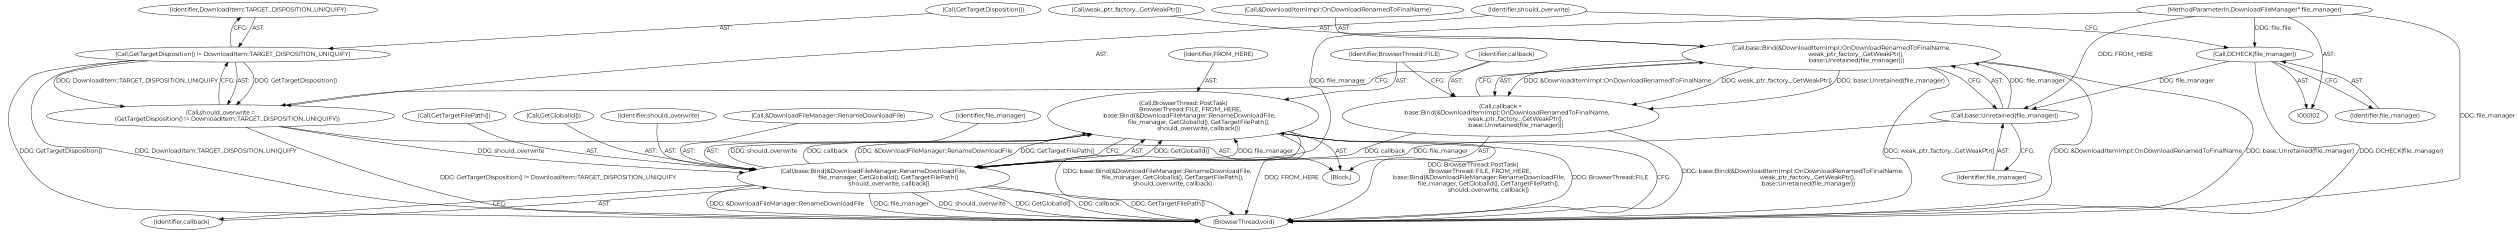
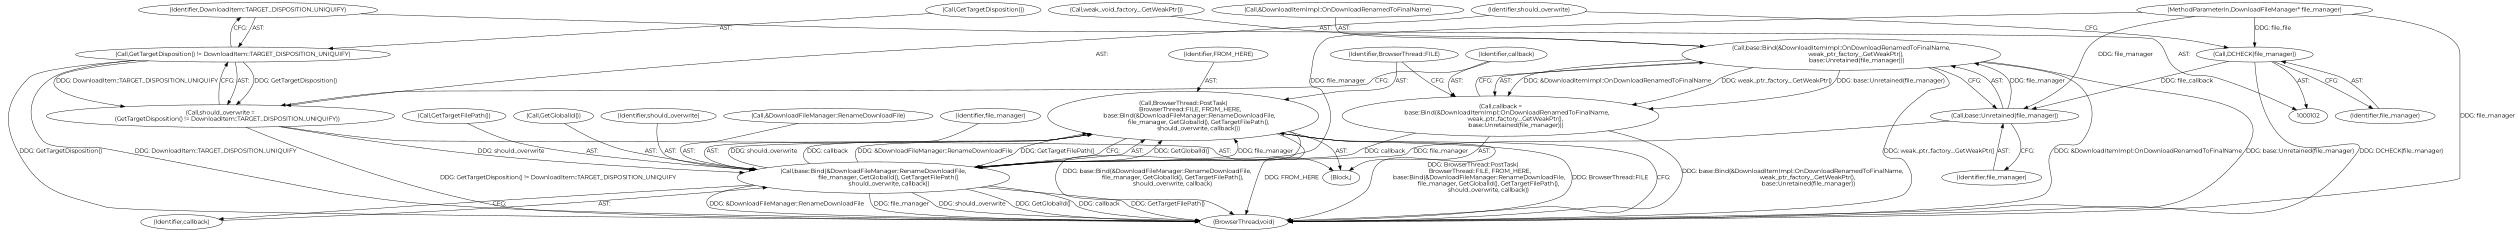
  digraph {
    fontname=Montserrat
    node [fontname=Montserrat]
    edge [fontname=Montserrat]
    n1 [label="(Call,BrowserThread::PostTask(\n         BrowserThread::FILE, FROM_HERE,\n        base::Bind(&DownloadFileManager::RenameDownloadFile,\n                    file_manager, GetGlobalId(), GetTargetFilePath(),\n                    should_overwrite, callback)))"]
    n2 [label="(Call,base::Bind(&DownloadFileManager::RenameDownloadFile,\n                    file_manager, GetGlobalId(), GetTargetFilePath(),\n                    should_overwrite, callback))"]
    n3 [label="(BrowserThread,void)"]
    n4 [label="(Block,)"]
    n5 [label="(Identifier,callback)"]
    n6 [label="(Call,base::Unretained(file_manager))"]
    n7 [label="(Call,base::Bind(&DownloadItemImpl::OnDownloadRenamedToFinalName,\n                   weak_ptr_factory_.GetWeakPtr(),\n                    base::Unretained(file_manager)))"]
    n8 [label="(Identifier,file_manager)"]
    n9 [label="(Call,callback =\n        base::Bind(&DownloadItemImpl::OnDownloadRenamedToFinalName,\n                   weak_ptr_factory_.GetWeakPtr(),\n                    base::Unretained(file_manager)))"]
    n10 [label="(Call,DCHECK(file_manager))"]
    n11 [label="(Identifier,file_manager)"]
    1000102
    n13 [label="(MethodParameterIn,DownloadFileManager* file_manager)"]
    n14 [label="(Call,should_overwrite =\n         (GetTargetDisposition() != DownloadItem::TARGET_DISPOSITION_UNIQUIFY))"]
    n15 [label="(Call,GetTargetDisposition() != DownloadItem::TARGET_DISPOSITION_UNIQUIFY)"]
    n16 [label="(Identifier,DownloadItem::TARGET_DISPOSITION_UNIQUIFY)"]
    n17 [label="(Identifier,callback)"]
    n18 [label="(Identifier,FROM_HERE)"]
-   n19 [label="(Call,weak_ptr_factory_.GetWeakPtr())"]
+   n19 [label="(Call,weak_void_factory_.GetWeakPtr())"]
    n20 [label="(Identifier,should_overwrite)"]
    n21 [label="(Identifier,BrowserThread::FILE)"]
    n22 [label="(Call,&DownloadItemImpl::OnDownloadRenamedToFinalName)"]
    n23 [label="(Call,&DownloadFileManager::RenameDownloadFile)"]
    n24 [label="(Call,GetTargetDisposition())"]
    n25 [label="(Identifier,should_overwrite)"]
    n26 [label="(Identifier,file_manager)"]
    n27 [label="(Call,GetTargetFilePath())"]
    n28 [label="(Call,GetGlobalId())"]
    n1 -> n2 [label="CFG: "]
    n1 -> n3 [label="DDG: BrowserThread::PostTask(\n         BrowserThread::FILE, FROM_HERE,\n        base::Bind(&DownloadFileManager::RenameDownloadFile,\n                    file_manager, GetGlobalId(), GetTargetFilePath(),\n                    should_overwrite, callback))"]
    n1 -> n3 [label="DDG: base::Bind(&DownloadFileManager::RenameDownloadFile,\n                    file_manager, GetGlobalId(), GetTargetFilePath(),\n                    should_overwrite, callback)"]
    n1 -> n3 [label="DDG: FROM_HERE"]
    n1 -> n3 [label="DDG: BrowserThread::FILE"]
    n1 -> n4 [label="AST: "]
    n2 -> n1 [label="AST: "]
    n2 -> n1 [label="DDG: GetGlobalId()"]
    n2 -> n1 [label="DDG: file_manager"]
    n2 -> n1 [label="DDG: should_overwrite"]
    n2 -> n1 [label="DDG: callback"]
    n2 -> n1 [label="DDG: &DownloadFileManager::RenameDownloadFile"]
    n2 -> n1 [label="DDG: GetTargetFilePath()"]
    n2 -> n3 [label="DDG: GetTargetFilePath()"]
    n2 -> n3 [label="DDG: &DownloadFileManager::RenameDownloadFile"]
    n2 -> n3 [label="DDG: file_manager"]
    n2 -> n3 [label="DDG: should_overwrite"]
    n2 -> n3 [label="DDG: GetGlobalId()"]
    n2 -> n3 [label="DDG: callback"]
    n2 -> n5 [label="CFG: "]
    n3 -> n1 [label="CFG: "]
    n5 -> n2 [label="AST: "]
    n6 -> n2 [label="DDG: file_manager"]
    n6 -> n7 [label="AST: "]
    n6 -> n7 [label="DDG: file_manager"]
    n6 -> n8 [label="CFG: "]
    n7 -> n3 [label="DDG: &DownloadItemImpl::OnDownloadRenamedToFinalName"]
    n7 -> n3 [label="DDG: base::Unretained(file_manager)"]
    n7 -> n3 [label="DDG: weak_ptr_factory_.GetWeakPtr()"]
    n7 -> n6 [label="CFG: "]
    n7 -> n9 [label="AST: "]
    n7 -> n9 [label="DDG: &DownloadItemImpl::OnDownloadRenamedToFinalName"]
    n7 -> n9 [label="DDG: weak_ptr_factory_.GetWeakPtr()"]
    n7 -> n9 [label="DDG: base::Unretained(file_manager)"]
    n8 -> n6 [label="AST: "]
    n9 -> n2 [label="DDG: callback"]
    n9 -> n3 [label="DDG: base::Bind(&DownloadItemImpl::OnDownloadRenamedToFinalName,\n                   weak_ptr_factory_.GetWeakPtr(),\n                    base::Unretained(file_manager))"]
    n9 -> n4 [label="AST: "]
    n9 -> n7 [label="CFG: "]
    n10 -> n3 [label="DDG: DCHECK(file_manager)"]
-   n10 -> n6 [label="DDG: file_manager"]
+   n10 -> n6 [label="DDG: file_callback"]
    n10 -> n11 [label="CFG: "]
    n10 -> 1000102 [label="AST: "]
    n11 -> n10 [label="AST: "]
    n13 -> n2 [label="DDG: file_manager"]
    n13 -> n3 [label="DDG: file_manager"]
-   n13 -> n6 [label="DDG: FROM_HERE"]
+   n13 -> n6 [label="DDG: file_manager"]
    n13 -> n10 [label="DDG: file_file"]
-   n13 -> 1000102 [label="AST: "]
+   n16 -> 1000102 [label="AST: "]
    n14 -> n2 [label="DDG: should_overwrite"]
    n14 -> n3 [label="DDG: GetTargetDisposition() != DownloadItem::TARGET_DISPOSITION_UNIQUIFY"]
    n14 -> n4 [label="AST: "]
    n14 -> n15 [label="CFG: "]
    n15 -> n3 [label="DDG: GetTargetDisposition()"]
    n15 -> n3 [label="DDG: DownloadItem::TARGET_DISPOSITION_UNIQUIFY"]
    n15 -> n14 [label="AST: "]
    n15 -> n14 [label="DDG: GetTargetDisposition()"]
    n15 -> n14 [label="DDG: DownloadItem::TARGET_DISPOSITION_UNIQUIFY"]
    n15 -> n16 [label="CFG: "]
    n16 -> n15 [label="AST: "]
    n17 -> n9 [label="AST: "]
    n17 -> n14 [label="CFG: "]
    n18 -> n1 [label="AST: "]
    n19 -> n7 [label="AST: "]
    n20 -> n2 [label="AST: "]
    n21 -> n1 [label="AST: "]
    n21 -> n9 [label="CFG: "]
    n22 -> n7 [label="AST: "]
    n23 -> n2 [label="AST: "]
    n24 -> n15 [label="AST: "]
    n25 -> n10 [label="CFG: "]
    n25 -> n14 [label="AST: "]
    n26 -> n2 [label="AST: "]
    n27 -> n2 [label="AST: "]
    n28 -> n2 [label="AST: "]
  }
